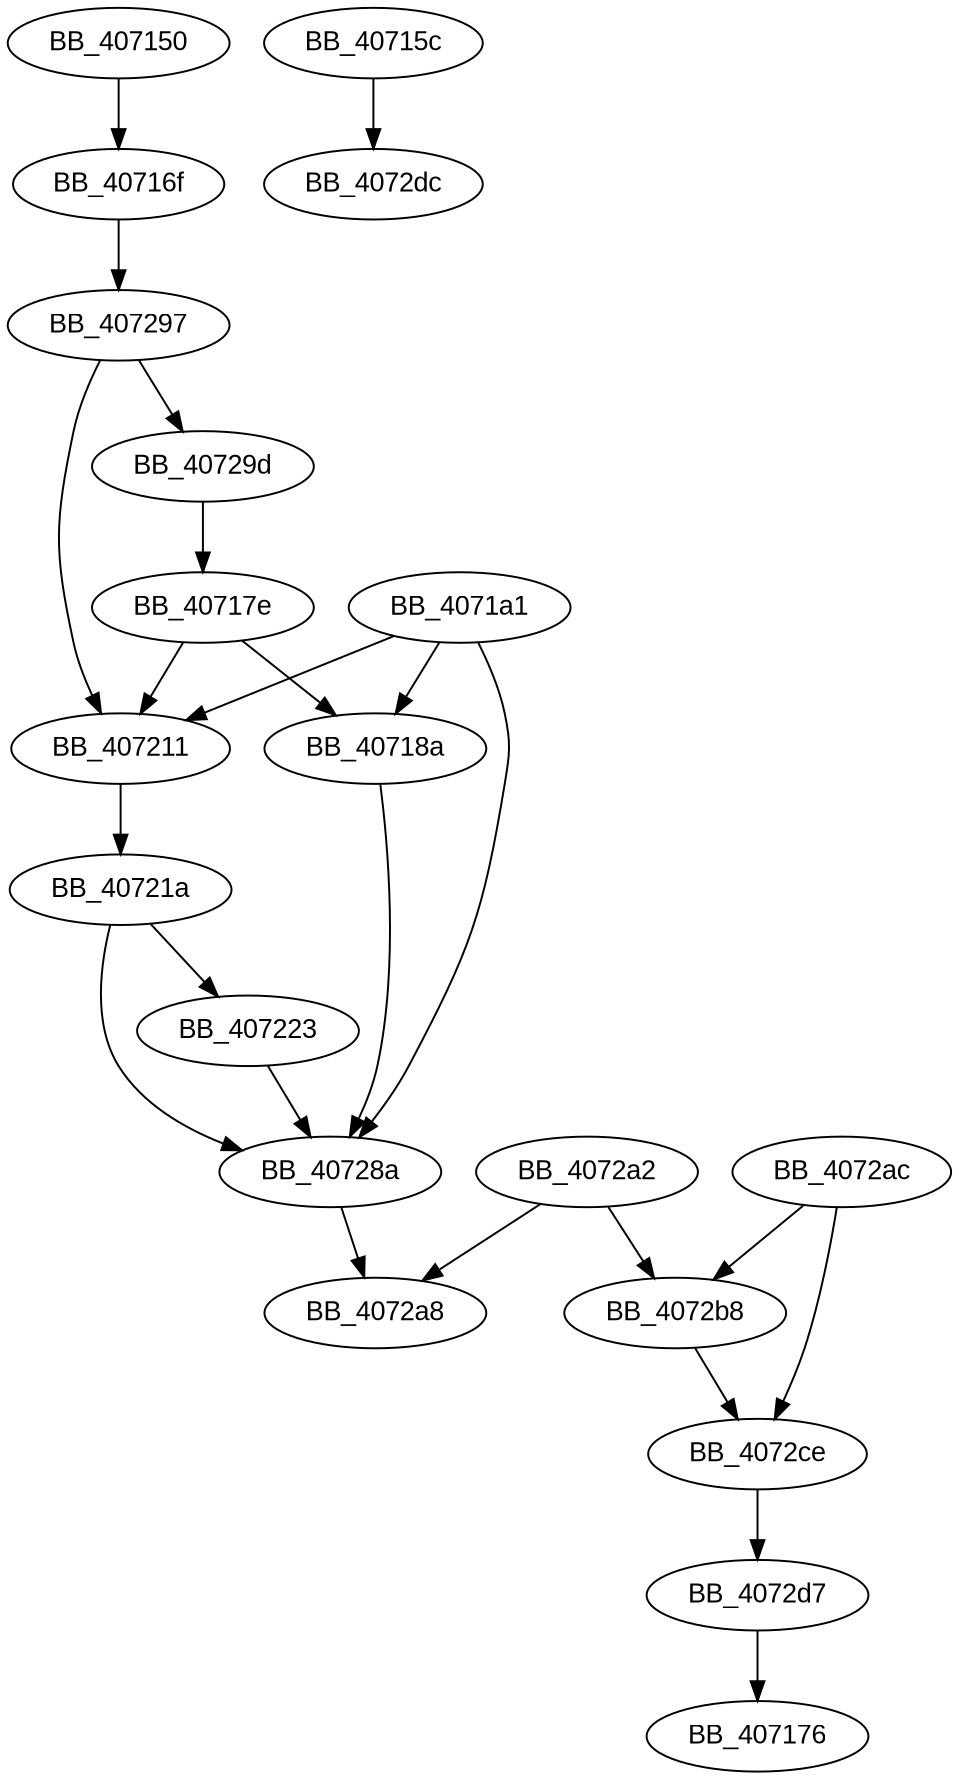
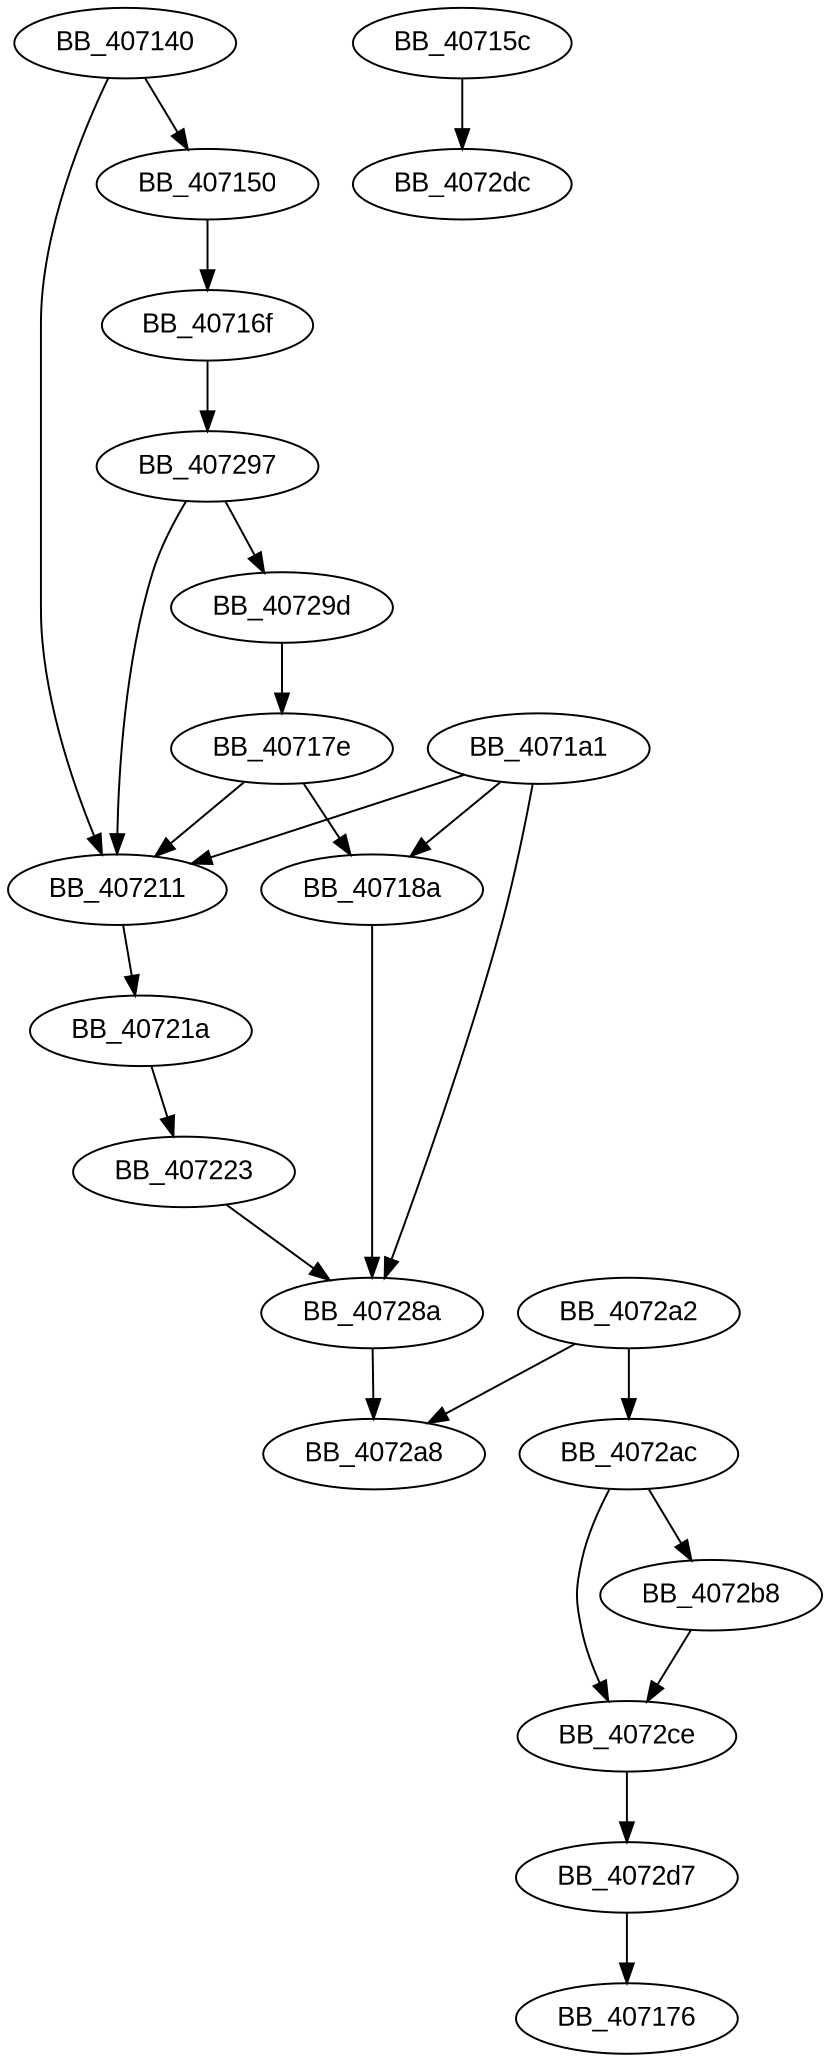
  digraph {
    fontname="Liberation Sans"
    node [fontname="Liberation Sans"]
    edge [fontname="Liberation Sans"]
+   BB_407140
    BB_407150
    BB_407211
    BB_40716f
    BB_40721a
    BB_40715c
    BB_4072dc
    BB_407297
    BB_40728a
    BB_407223
    BB_40729d
    BB_40717e
    BB_40718a
    BB_4071a1
    BB_4072a8
    BB_4072a2
    BB_4072ac
    BB_4072b8
    BB_4072ce
    BB_4072d7
    BB_407176
+   BB_407140 -> BB_407150
+   BB_407140 -> BB_407211
    BB_407150 -> BB_40716f
    BB_407211 -> BB_40721a
    BB_40716f -> BB_407297
-   BB_40721a -> BB_40728a
    BB_40721a -> BB_407223
    BB_40715c -> BB_4072dc
    BB_407297 -> BB_407211
    BB_407297 -> BB_40729d
    BB_40728a -> BB_4072a8
    BB_407223 -> BB_40728a
    BB_40729d -> BB_40717e
    BB_40717e -> BB_407211
    BB_40717e -> BB_40718a
    BB_40718a -> BB_40728a
    BB_4071a1 -> BB_407211
    BB_4071a1 -> BB_40728a
    BB_4071a1 -> BB_40718a
    BB_4072a2 -> BB_4072a8
-   BB_4072a2 -> BB_4072b8
+   BB_4072a2 -> BB_4072ac
    BB_4072ac -> BB_4072b8
    BB_4072ac -> BB_4072ce
    BB_4072b8 -> BB_4072ce
    BB_4072ce -> BB_4072d7
    BB_4072d7 -> BB_407176
  }
